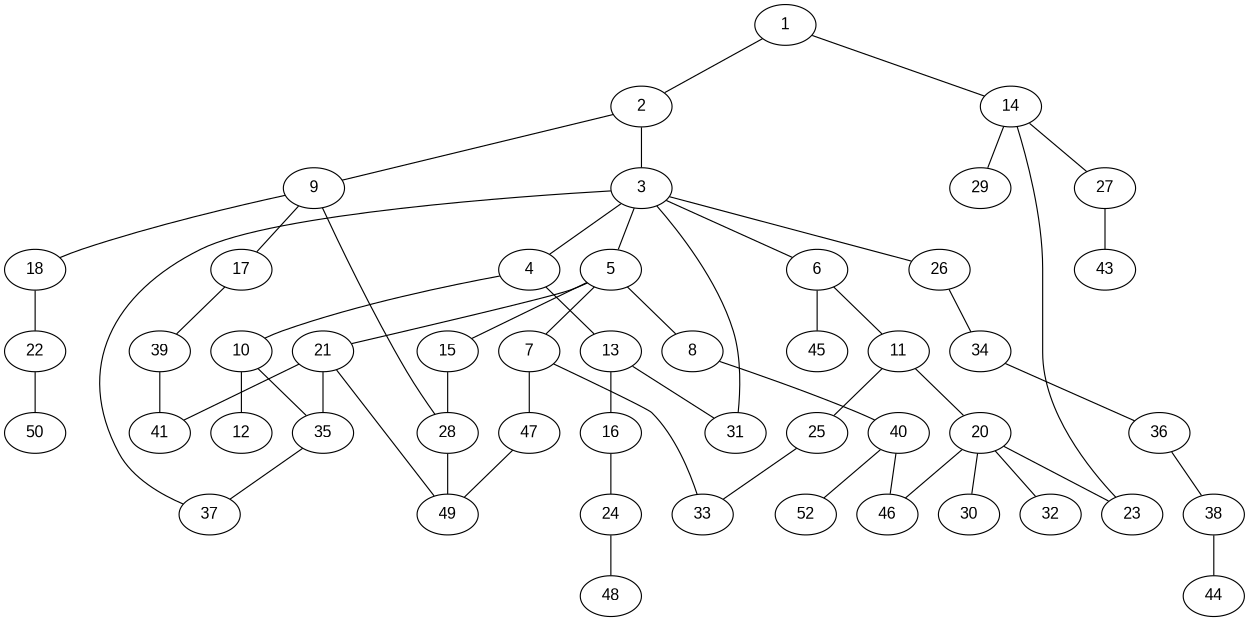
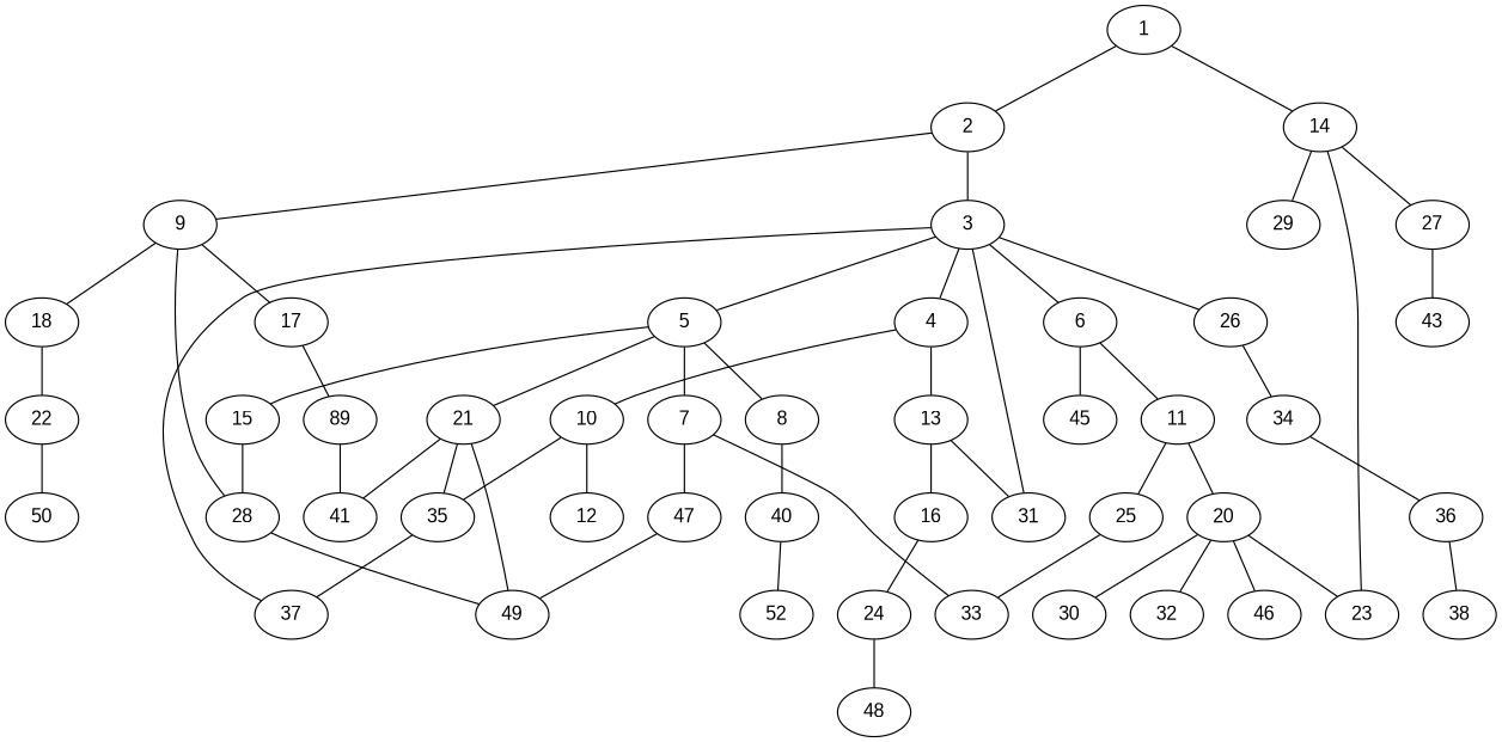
  graph {
    fontname="Liberation Sans"
    node [fontname="Liberation Sans"]
    edge [fontname="Liberation Sans"]
    1
    2
    14
    3
    9
    23
    27
    29
    4
    5
    6
    26
    31
    37
    17
    18
    28
    43
    10
    13
    7
    8
    15
    21
    11
    45
    34
-   39
+   39 [label=89]
    22
    49
    12
    35
    16
    33
    47
    40
    41
    20
    25
    36
    24
    46
    n43 [label=52]
    30
    32
    50
    48
    38
-   44
    1 -- 2
    1 -- 14
    2 -- 3
    2 -- 9
    14 -- 23
    14 -- 27
    14 -- 29
    3 -- 4
    3 -- 5
    3 -- 6
    3 -- 26
    3 -- 31
    3 -- 37
    9 -- 17
    9 -- 18
    9 -- 28
    27 -- 43
    4 -- 10
    4 -- 13
    5 -- 7
    5 -- 8
    5 -- 15
    5 -- 21
    6 -- 11
    6 -- 45
    26 -- 34
    17 -- 39
    18 -- 22
    28 -- 49
    10 -- 12
    10 -- 35
    13 -- 31
    13 -- 16
    7 -- 33
    7 -- 47
    8 -- 40
    15 -- 28
    21 -- 49
    21 -- 35
    21 -- 41
    11 -- 20
    11 -- 25
    34 -- 36
    39 -- 41
    22 -- 50
    35 -- 37
    16 -- 24
    47 -- 49
-   40 -- 46
    40 -- n43
    20 -- 23
    20 -- 46
    20 -- 30
    20 -- 32
    25 -- 33
    36 -- 38
    24 -- 48
-   38 -- 44
  }
